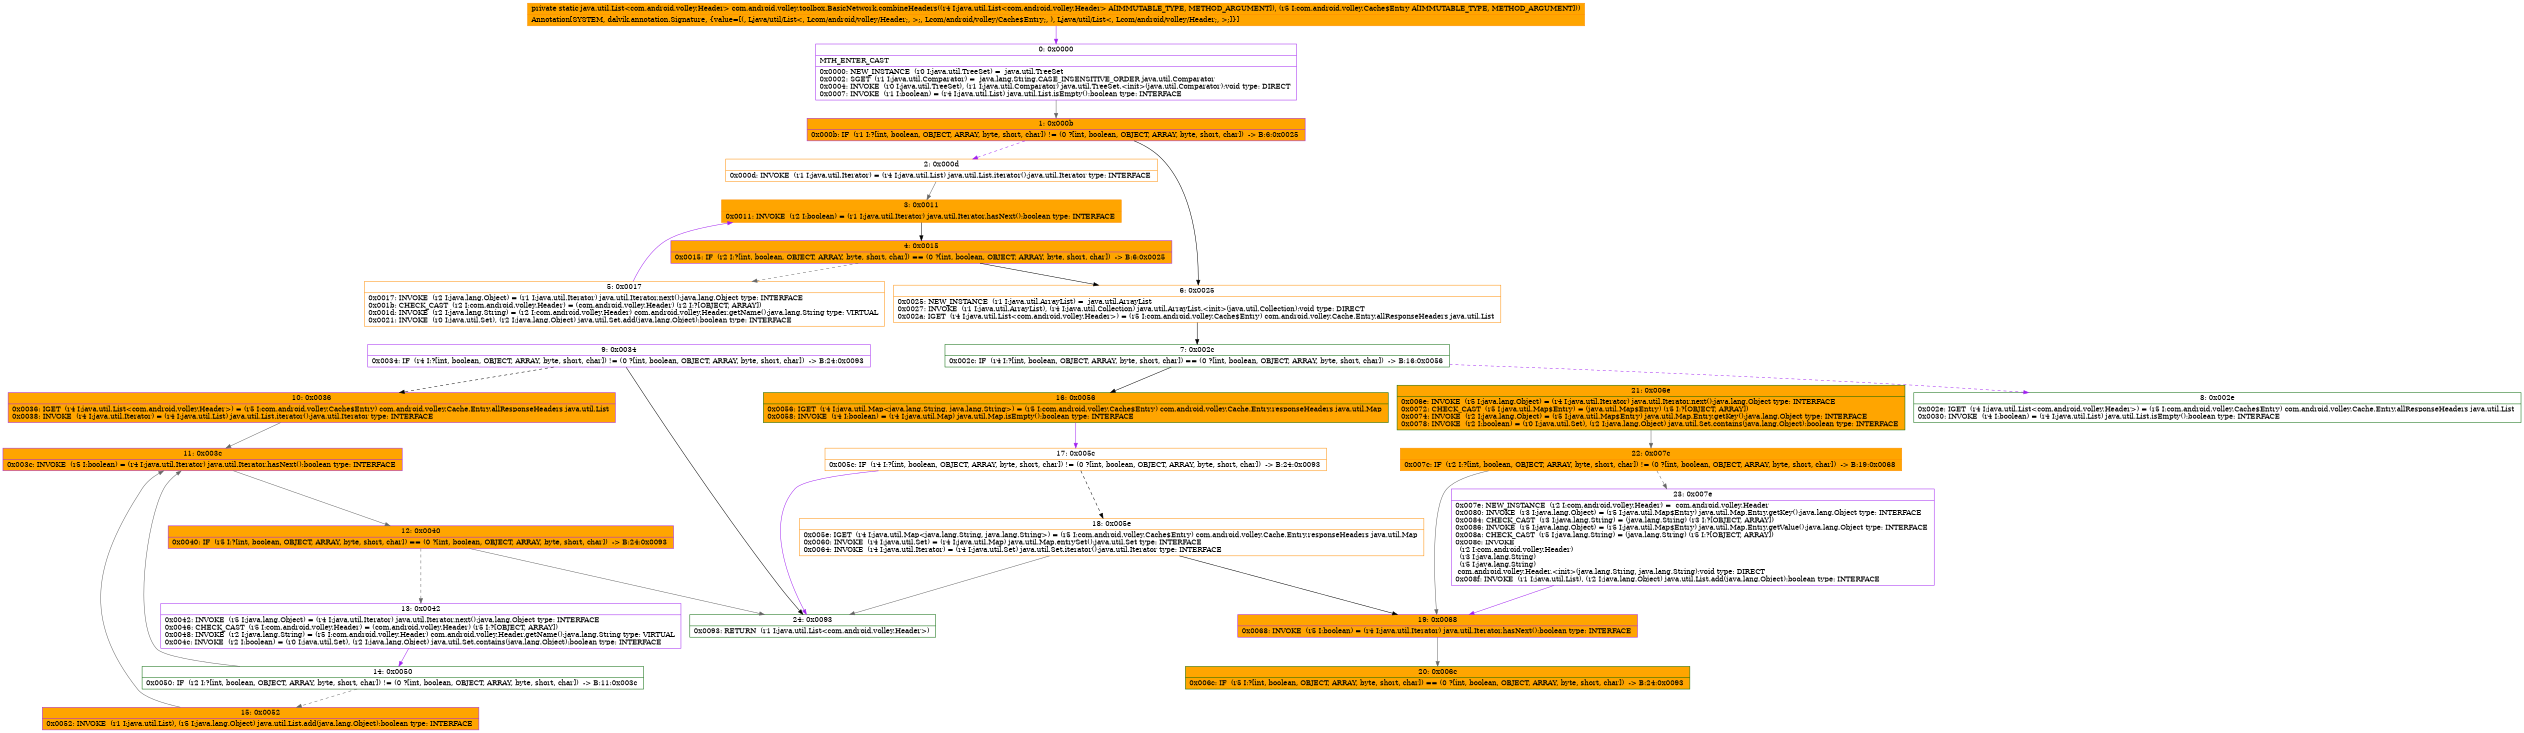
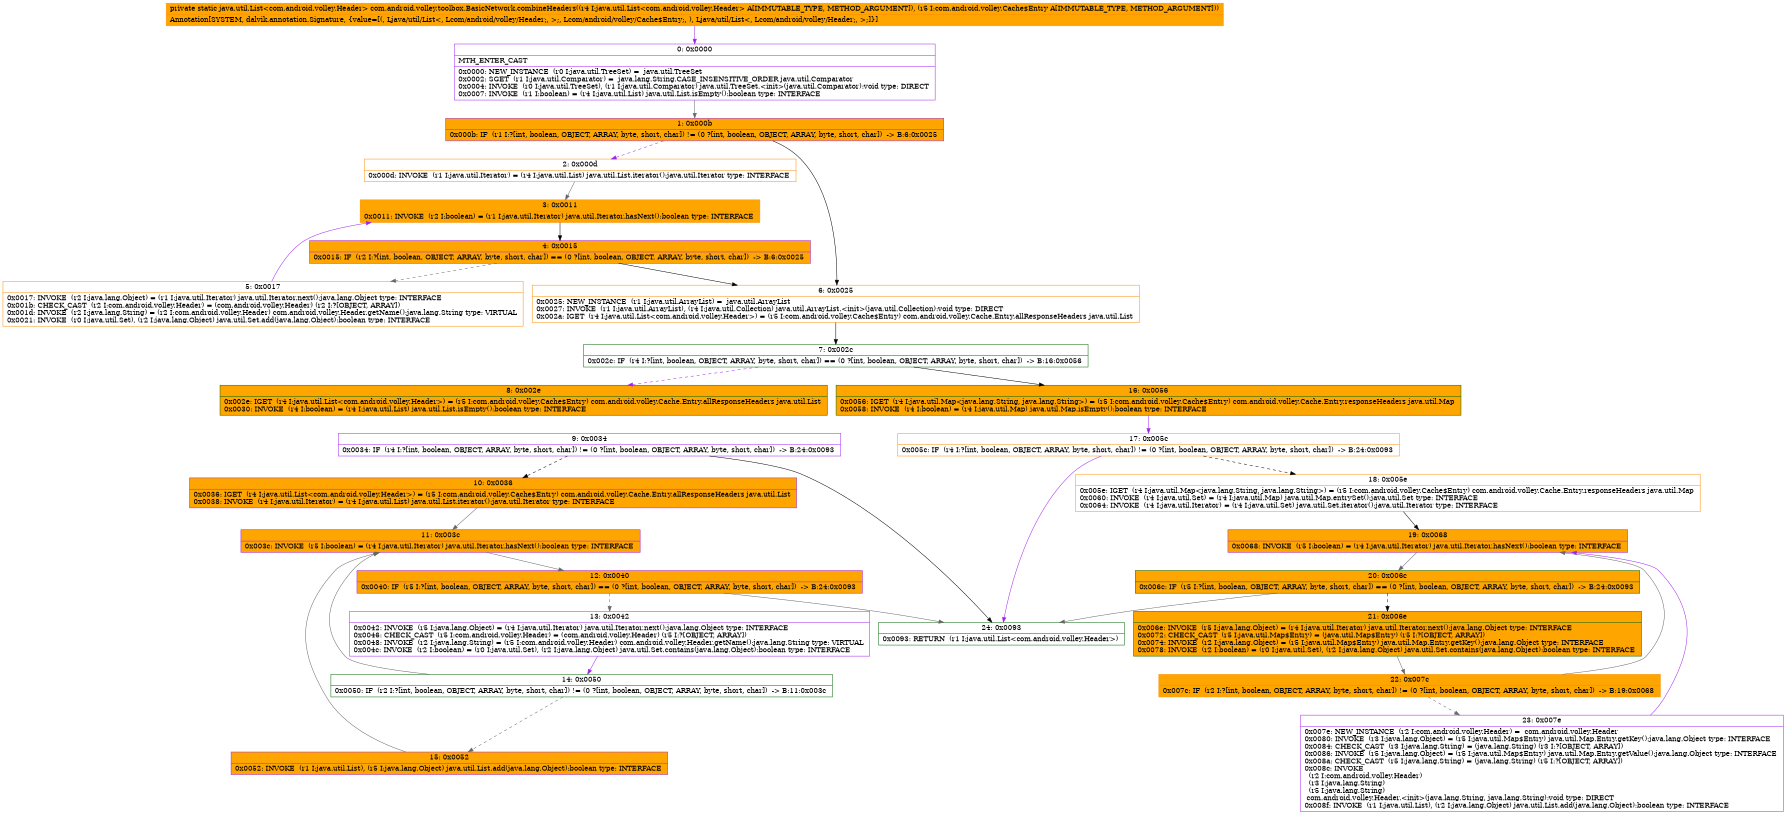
  digraph {
    node [color=purple fillcolor=orange shape=record style=filled]
    edge [color=gray40]
    n1 [fillcolor=white label="{0\:\ 0x0000|MTH_ENTER_CAST\l|0x0000: NEW_INSTANCE  (r0 I:java.util.TreeSet) =  java.util.TreeSet \l0x0002: SGET  (r1 I:java.util.Comparator) =  java.lang.String.CASE_INSENSITIVE_ORDER java.util.Comparator \l0x0004: INVOKE  (r0 I:java.util.TreeSet), (r1 I:java.util.Comparator) java.util.TreeSet.\<init\>(java.util.Comparator):void type: DIRECT \l0x0007: INVOKE  (r1 I:boolean) = (r4 I:java.util.List) java.util.List.isEmpty():boolean type: INTERFACE \l}"]
    n2 [label="{1\:\ 0x000b|0x000b: IF  (r1 I:?[int, boolean, OBJECT, ARRAY, byte, short, char]) != (0 ?[int, boolean, OBJECT, ARRAY, byte, short, char])  \-\> B:6:0x0025 \l}"]
    n3 [color=darkorange fillcolor=white label="{2\:\ 0x000d|0x000d: INVOKE  (r1 I:java.util.Iterator) = (r4 I:java.util.List) java.util.List.iterator():java.util.Iterator type: INTERFACE \l}"]
    n4 [color=darkorange fillcolor=white label="{6\:\ 0x0025|0x0025: NEW_INSTANCE  (r1 I:java.util.ArrayList) =  java.util.ArrayList \l0x0027: INVOKE  (r1 I:java.util.ArrayList), (r4 I:java.util.Collection) java.util.ArrayList.\<init\>(java.util.Collection):void type: DIRECT \l0x002a: IGET  (r4 I:java.util.List\<com.android.volley.Header\>) = (r5 I:com.android.volley.Cache$Entry) com.android.volley.Cache.Entry.allResponseHeaders java.util.List \l}"]
    n5 [color=darkorange label="{3\:\ 0x0011|0x0011: INVOKE  (r2 I:boolean) = (r1 I:java.util.Iterator) java.util.Iterator.hasNext():boolean type: INTERFACE \l}"]
    n6 [color=darkgreen fillcolor=white label="{7\:\ 0x002c|0x002c: IF  (r4 I:?[int, boolean, OBJECT, ARRAY, byte, short, char]) == (0 ?[int, boolean, OBJECT, ARRAY, byte, short, char])  \-\> B:16:0x0056 \l}"]
    n7 [label="{4\:\ 0x0015|0x0015: IF  (r2 I:?[int, boolean, OBJECT, ARRAY, byte, short, char]) == (0 ?[int, boolean, OBJECT, ARRAY, byte, short, char])  \-\> B:6:0x0025 \l}"]
    n8 [color=darkorange fillcolor=white label="{5\:\ 0x0017|0x0017: INVOKE  (r2 I:java.lang.Object) = (r1 I:java.util.Iterator) java.util.Iterator.next():java.lang.Object type: INTERFACE \l0x001b: CHECK_CAST  (r2 I:com.android.volley.Header) = (com.android.volley.Header) (r2 I:?[OBJECT, ARRAY]) \l0x001d: INVOKE  (r2 I:java.lang.String) = (r2 I:com.android.volley.Header) com.android.volley.Header.getName():java.lang.String type: VIRTUAL \l0x0021: INVOKE  (r0 I:java.util.Set), (r2 I:java.lang.Object) java.util.Set.add(java.lang.Object):boolean type: INTERFACE \l}"]
-   n9 [color=darkgreen fillcolor=white label="{8\:\ 0x002e|0x002e: IGET  (r4 I:java.util.List\<com.android.volley.Header\>) = (r5 I:com.android.volley.Cache$Entry) com.android.volley.Cache.Entry.allResponseHeaders java.util.List \l0x0030: INVOKE  (r4 I:boolean) = (r4 I:java.util.List) java.util.List.isEmpty():boolean type: INTERFACE \l}"]
+   n9 [color=darkgreen label="{8\:\ 0x002e|0x002e: IGET  (r4 I:java.util.List\<com.android.volley.Header\>) = (r5 I:com.android.volley.Cache$Entry) com.android.volley.Cache.Entry.allResponseHeaders java.util.List \l0x0030: INVOKE  (r4 I:boolean) = (r4 I:java.util.List) java.util.List.isEmpty():boolean type: INTERFACE \l}"]
    n10 [color=darkgreen label="{16\:\ 0x0056|0x0056: IGET  (r4 I:java.util.Map\<java.lang.String, java.lang.String\>) = (r5 I:com.android.volley.Cache$Entry) com.android.volley.Cache.Entry.responseHeaders java.util.Map \l0x0058: INVOKE  (r4 I:boolean) = (r4 I:java.util.Map) java.util.Map.isEmpty():boolean type: INTERFACE \l}"]
    n11 [color=darkorange fillcolor=white label="{17\:\ 0x005c|0x005c: IF  (r4 I:?[int, boolean, OBJECT, ARRAY, byte, short, char]) != (0 ?[int, boolean, OBJECT, ARRAY, byte, short, char])  \-\> B:24:0x0093 \l}"]
    n12 [fillcolor=white label="{9\:\ 0x0034|0x0034: IF  (r4 I:?[int, boolean, OBJECT, ARRAY, byte, short, char]) != (0 ?[int, boolean, OBJECT, ARRAY, byte, short, char])  \-\> B:24:0x0093 \l}"]
    n13 [label="{10\:\ 0x0036|0x0036: IGET  (r4 I:java.util.List\<com.android.volley.Header\>) = (r5 I:com.android.volley.Cache$Entry) com.android.volley.Cache.Entry.allResponseHeaders java.util.List \l0x0038: INVOKE  (r4 I:java.util.Iterator) = (r4 I:java.util.List) java.util.List.iterator():java.util.Iterator type: INTERFACE \l}"]
    n14 [color=darkgreen fillcolor=white label="{24\:\ 0x0093|0x0093: RETURN  (r1 I:java.util.List\<com.android.volley.Header\>) \l}"]
    n15 [label="{11\:\ 0x003c|0x003c: INVOKE  (r5 I:boolean) = (r4 I:java.util.Iterator) java.util.Iterator.hasNext():boolean type: INTERFACE \l}"]
    n16 [label="{12\:\ 0x0040|0x0040: IF  (r5 I:?[int, boolean, OBJECT, ARRAY, byte, short, char]) == (0 ?[int, boolean, OBJECT, ARRAY, byte, short, char])  \-\> B:24:0x0093 \l}"]
    n17 [fillcolor=white label="{13\:\ 0x0042|0x0042: INVOKE  (r5 I:java.lang.Object) = (r4 I:java.util.Iterator) java.util.Iterator.next():java.lang.Object type: INTERFACE \l0x0046: CHECK_CAST  (r5 I:com.android.volley.Header) = (com.android.volley.Header) (r5 I:?[OBJECT, ARRAY]) \l0x0048: INVOKE  (r2 I:java.lang.String) = (r5 I:com.android.volley.Header) com.android.volley.Header.getName():java.lang.String type: VIRTUAL \l0x004c: INVOKE  (r2 I:boolean) = (r0 I:java.util.Set), (r2 I:java.lang.Object) java.util.Set.contains(java.lang.Object):boolean type: INTERFACE \l}"]
    n18 [color=darkgreen fillcolor=white label="{14\:\ 0x0050|0x0050: IF  (r2 I:?[int, boolean, OBJECT, ARRAY, byte, short, char]) != (0 ?[int, boolean, OBJECT, ARRAY, byte, short, char])  \-\> B:11:0x003c \l}"]
    n19 [label="{15\:\ 0x0052|0x0052: INVOKE  (r1 I:java.util.List), (r5 I:java.lang.Object) java.util.List.add(java.lang.Object):boolean type: INTERFACE \l}"]
    n20 [color=darkorange fillcolor=white label="{18\:\ 0x005e|0x005e: IGET  (r4 I:java.util.Map\<java.lang.String, java.lang.String\>) = (r5 I:com.android.volley.Cache$Entry) com.android.volley.Cache.Entry.responseHeaders java.util.Map \l0x0060: INVOKE  (r4 I:java.util.Set) = (r4 I:java.util.Map) java.util.Map.entrySet():java.util.Set type: INTERFACE \l0x0064: INVOKE  (r4 I:java.util.Iterator) = (r4 I:java.util.Set) java.util.Set.iterator():java.util.Iterator type: INTERFACE \l}"]
    n21 [label="{19\:\ 0x0068|0x0068: INVOKE  (r5 I:boolean) = (r4 I:java.util.Iterator) java.util.Iterator.hasNext():boolean type: INTERFACE \l}"]
    n22 [color=darkgreen label="{20\:\ 0x006c|0x006c: IF  (r5 I:?[int, boolean, OBJECT, ARRAY, byte, short, char]) == (0 ?[int, boolean, OBJECT, ARRAY, byte, short, char])  \-\> B:24:0x0093 \l}"]
    n23 [color=darkgreen label="{21\:\ 0x006e|0x006e: INVOKE  (r5 I:java.lang.Object) = (r4 I:java.util.Iterator) java.util.Iterator.next():java.lang.Object type: INTERFACE \l0x0072: CHECK_CAST  (r5 I:java.util.Map$Entry) = (java.util.Map$Entry) (r5 I:?[OBJECT, ARRAY]) \l0x0074: INVOKE  (r2 I:java.lang.Object) = (r5 I:java.util.Map$Entry) java.util.Map.Entry.getKey():java.lang.Object type: INTERFACE \l0x0078: INVOKE  (r2 I:boolean) = (r0 I:java.util.Set), (r2 I:java.lang.Object) java.util.Set.contains(java.lang.Object):boolean type: INTERFACE \l}"]
    n24 [color=darkorange label="{22\:\ 0x007c|0x007c: IF  (r2 I:?[int, boolean, OBJECT, ARRAY, byte, short, char]) != (0 ?[int, boolean, OBJECT, ARRAY, byte, short, char])  \-\> B:19:0x0068 \l}"]
    n25 [fillcolor=white label="{23\:\ 0x007e|0x007e: NEW_INSTANCE  (r2 I:com.android.volley.Header) =  com.android.volley.Header \l0x0080: INVOKE  (r3 I:java.lang.Object) = (r5 I:java.util.Map$Entry) java.util.Map.Entry.getKey():java.lang.Object type: INTERFACE \l0x0084: CHECK_CAST  (r3 I:java.lang.String) = (java.lang.String) (r3 I:?[OBJECT, ARRAY]) \l0x0086: INVOKE  (r5 I:java.lang.Object) = (r5 I:java.util.Map$Entry) java.util.Map.Entry.getValue():java.lang.Object type: INTERFACE \l0x008a: CHECK_CAST  (r5 I:java.lang.String) = (java.lang.String) (r5 I:?[OBJECT, ARRAY]) \l0x008c: INVOKE  \l  (r2 I:com.android.volley.Header)\l  (r3 I:java.lang.String)\l  (r5 I:java.lang.String)\l com.android.volley.Header.\<init\>(java.lang.String, java.lang.String):void type: DIRECT \l0x008f: INVOKE  (r1 I:java.util.List), (r2 I:java.lang.Object) java.util.List.add(java.lang.Object):boolean type: INTERFACE \l}"]
    n26 [color=darkorange label="{private static java.util.List\<com.android.volley.Header\> com.android.volley.toolbox.BasicNetwork.combineHeaders((r4 I:java.util.List\<com.android.volley.Header\> A[IMMUTABLE_TYPE, METHOD_ARGUMENT]), (r5 I:com.android.volley.Cache$Entry A[IMMUTABLE_TYPE, METHOD_ARGUMENT]))  | Annotation[SYSTEM, dalvik.annotation.Signature, \{value=[(, Ljava\/util\/List\<, Lcom\/android\/volley\/Header;, \>;, Lcom\/android\/volley\/Cache$Entry;, ), Ljava\/util\/List\<, Lcom\/android\/volley\/Header;, \>;]\}]\l}"]
    n1 -> n2
    n2 -> n3 [color=purple style=dashed]
    n2 -> n4 [color=black]
    n3 -> n5
    n4 -> n6 [color=black]
    n5 -> n7 [color=black]
    n6 -> n9 [color=purple style=dashed]
    n6 -> n10 [color=black]
    n7 -> n4 [color=black]
    n7 -> n8 [style=dashed]
    n8 -> n5 [color=purple]
    n10 -> n11 [color=purple]
    n11 -> n14 [color=purple]
    n11 -> n20 [color=black style=dashed]
    n12 -> n13 [color=black style=dashed]
    n12 -> n14 [color=black]
    n13 -> n15
    n15 -> n16
    n16 -> n14
    n16 -> n17 [style=dashed]
    n17 -> n18 [color=purple]
    n18 -> n15
    n18 -> n19 [style=dashed]
    n19 -> n15
    n20 -> n21 [color=black]
    n21 -> n22
-   n20 -> n14
+   n22 -> n14
+   n22 -> n23 [color=black style=dashed]
    n23 -> n24
    n24 -> n21
    n24 -> n25 [style=dashed]
    n25 -> n21 [color=purple]
    n26 -> n1 [color=purple]
  }
